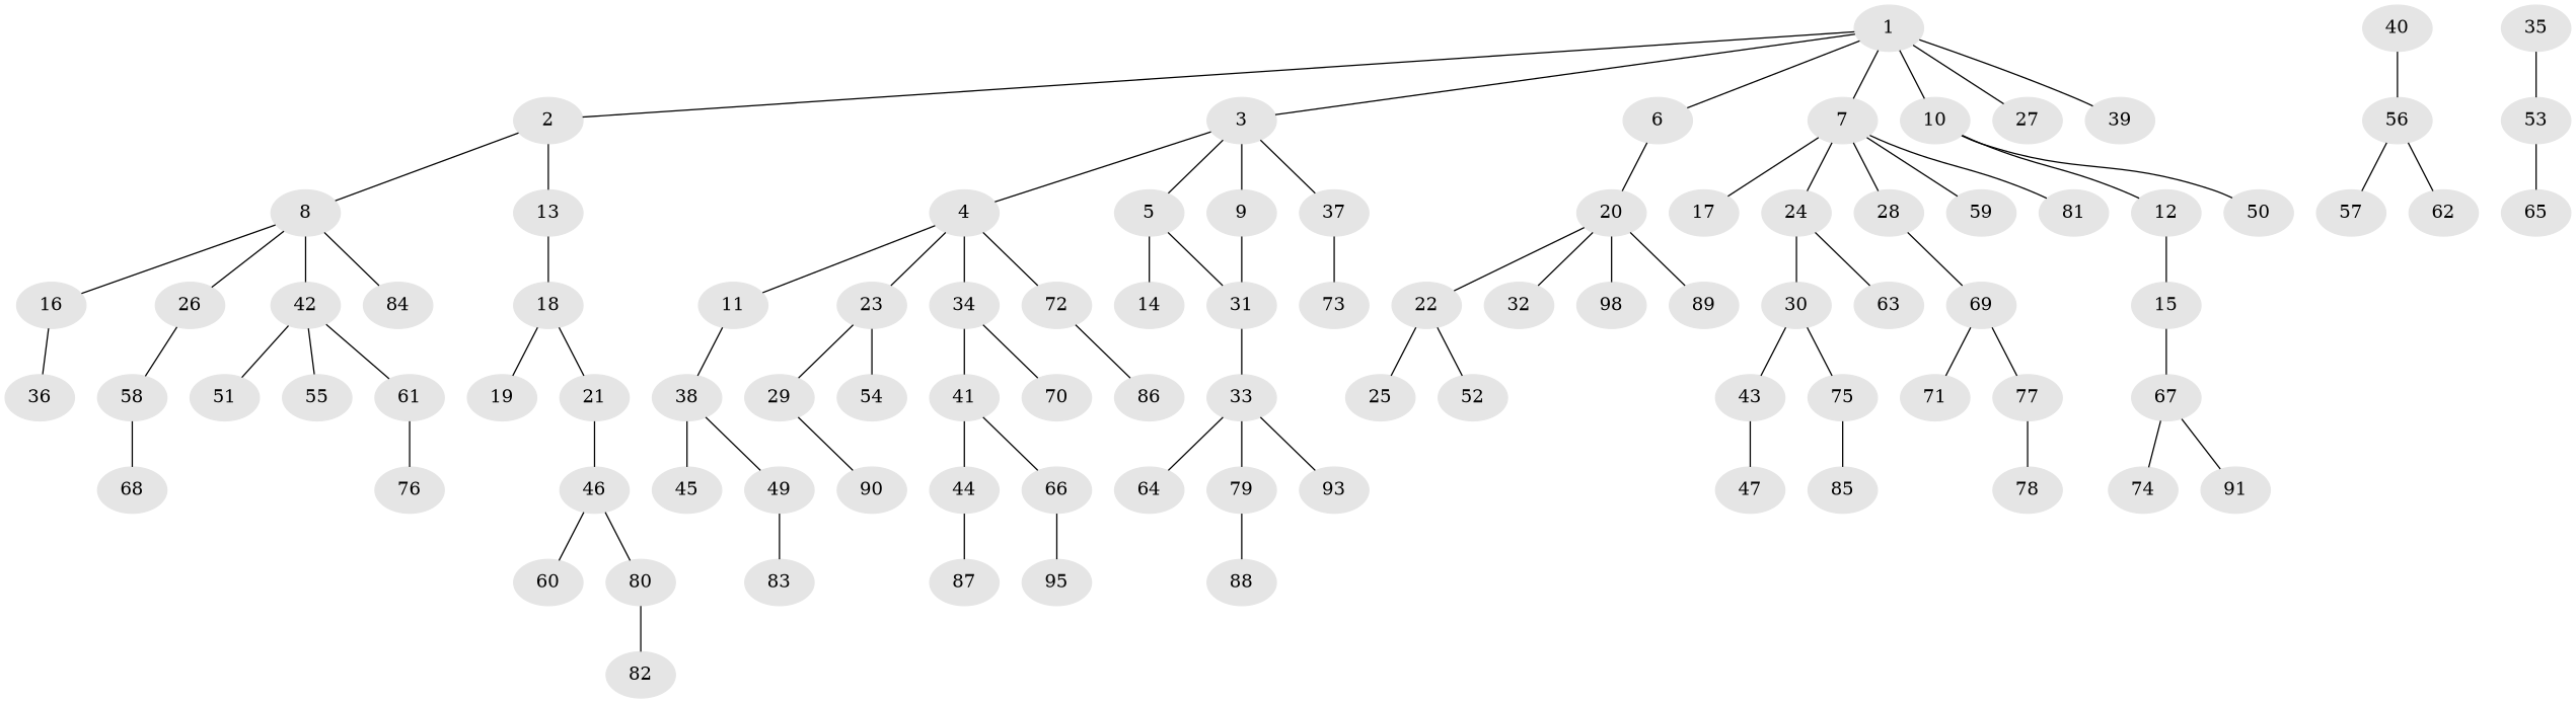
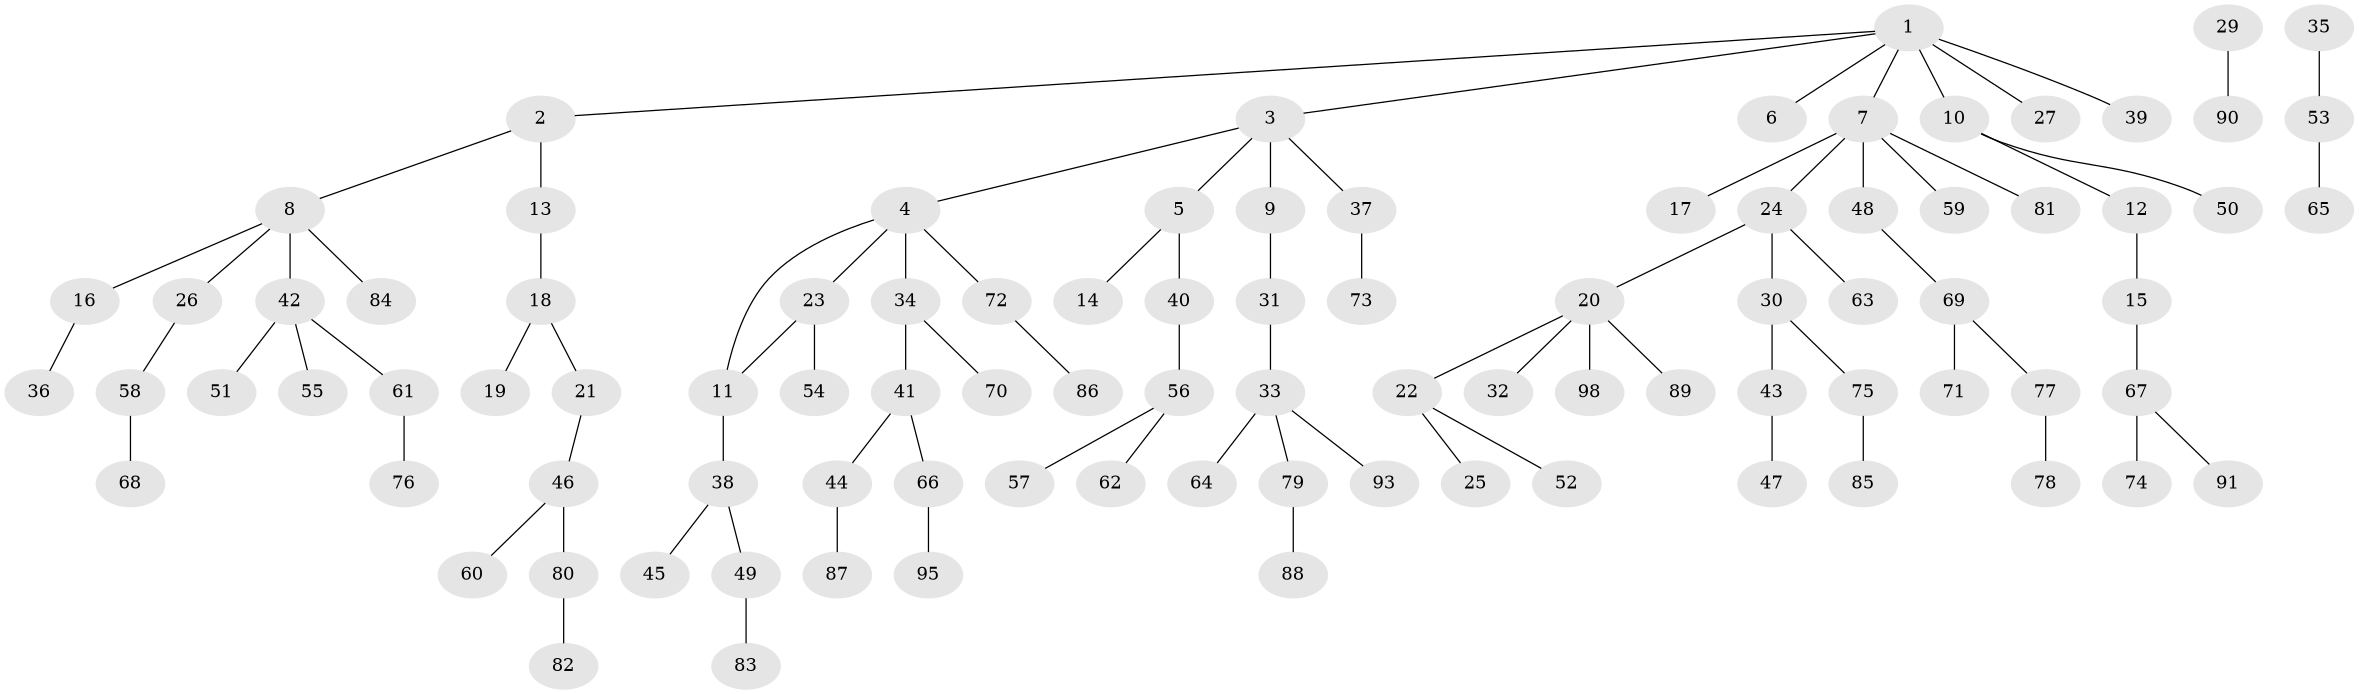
  graph {
    node [color=gray90 style=filled]
    edge [weight=1.0]
    1
    2
    3
    6
    7
    10
    27
    39
    8
    13
    4
    5
    9
    37
    20
    17
    24
-   28
+   28 [label=48]
    59
    81
    12
    50
    16
    26
    42
    84
    18
    11
    23
    34
    72
    14
    40
    31
    73
    38
    29
    54
    41
    70
    86
    56
    22
    32
    n45 [label=98]
    89
    30
    63
    69
    36
    58
    51
    55
    61
    33
    15
    45
    49
    67
    19
    21
    35
    53
    74
    91
    46
    25
    52
    60
    80
    90
    43
    75
    68
    71
    77
    47
    85
    64
    79
    93
    88
    44
    66
    65
    83
    57
    62
    87
    n90 [label=95]
    76
    82
    78
    1 -- 2
    1 -- 3
    1 -- 6
    1 -- 7
    1 -- 10
    1 -- 27 [weight=2.0]
    1 -- 39
    2 -- 8
    2 -- 13
    3 -- 4
    3 -- 5
    3 -- 9
    3 -- 37
-   6 -- 20
+   24 -- 20
    7 -- 17
    7 -- 24
    7 -- 28
    7 -- 59
    7 -- 81
    10 -- 12
    10 -- 50
    8 -- 16
    8 -- 26
    8 -- 42
    8 -- 84
    13 -- 18
    4 -- 11
    4 -- 23
    4 -- 34
    4 -- 72
    5 -- 14
-   5 -- 31
+   5 -- 40
    9 -- 31
    37 -- 73
    20 -- 22
    20 -- 32
    20 -- n45
    20 -- 89
    24 -- 30
    24 -- 63
    28 -- 69
    12 -- 15
    16 -- 36
    26 -- 58
    42 -- 51
    42 -- 55
    42 -- 61
    18 -- 19
    18 -- 21
    11 -- 38
-   23 -- 29
+   23 -- 11
    23 -- 54
    34 -- 41
    34 -- 70
    72 -- 86
    40 -- 56
    31 -- 33
    38 -- 45
    38 -- 49
    29 -- 90
    41 -- 44
    41 -- 66
    56 -- 57
    56 -- 62
    22 -- 25
    22 -- 52
    30 -- 43
    30 -- 75
    69 -- 71
    69 -- 77
    58 -- 68
    61 -- 76
    33 -- 64
    33 -- 79
    33 -- 93
    15 -- 67
    49 -- 83
    67 -- 74
    67 -- 91
    21 -- 46
    35 -- 53
    53 -- 65
    46 -- 60
    46 -- 80
    80 -- 82
    43 -- 47
    75 -- 85
    77 -- 78
    79 -- 88
    44 -- 87
    66 -- n90
  }
